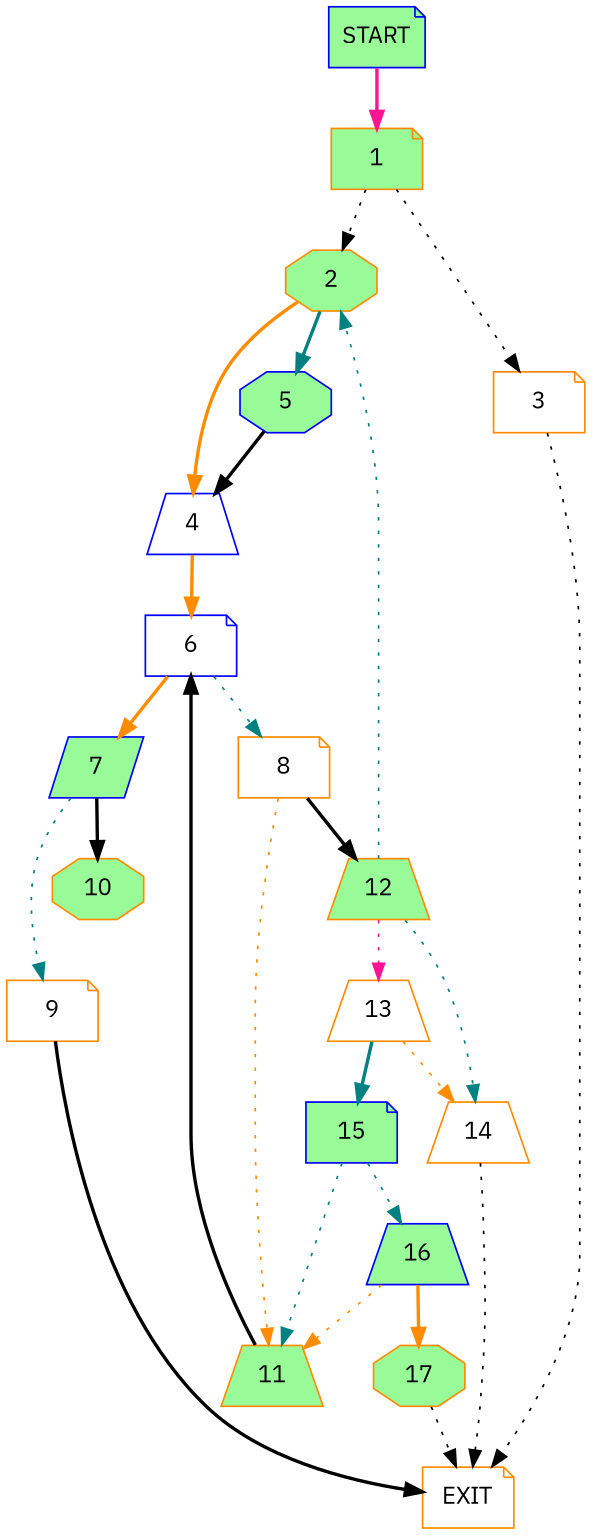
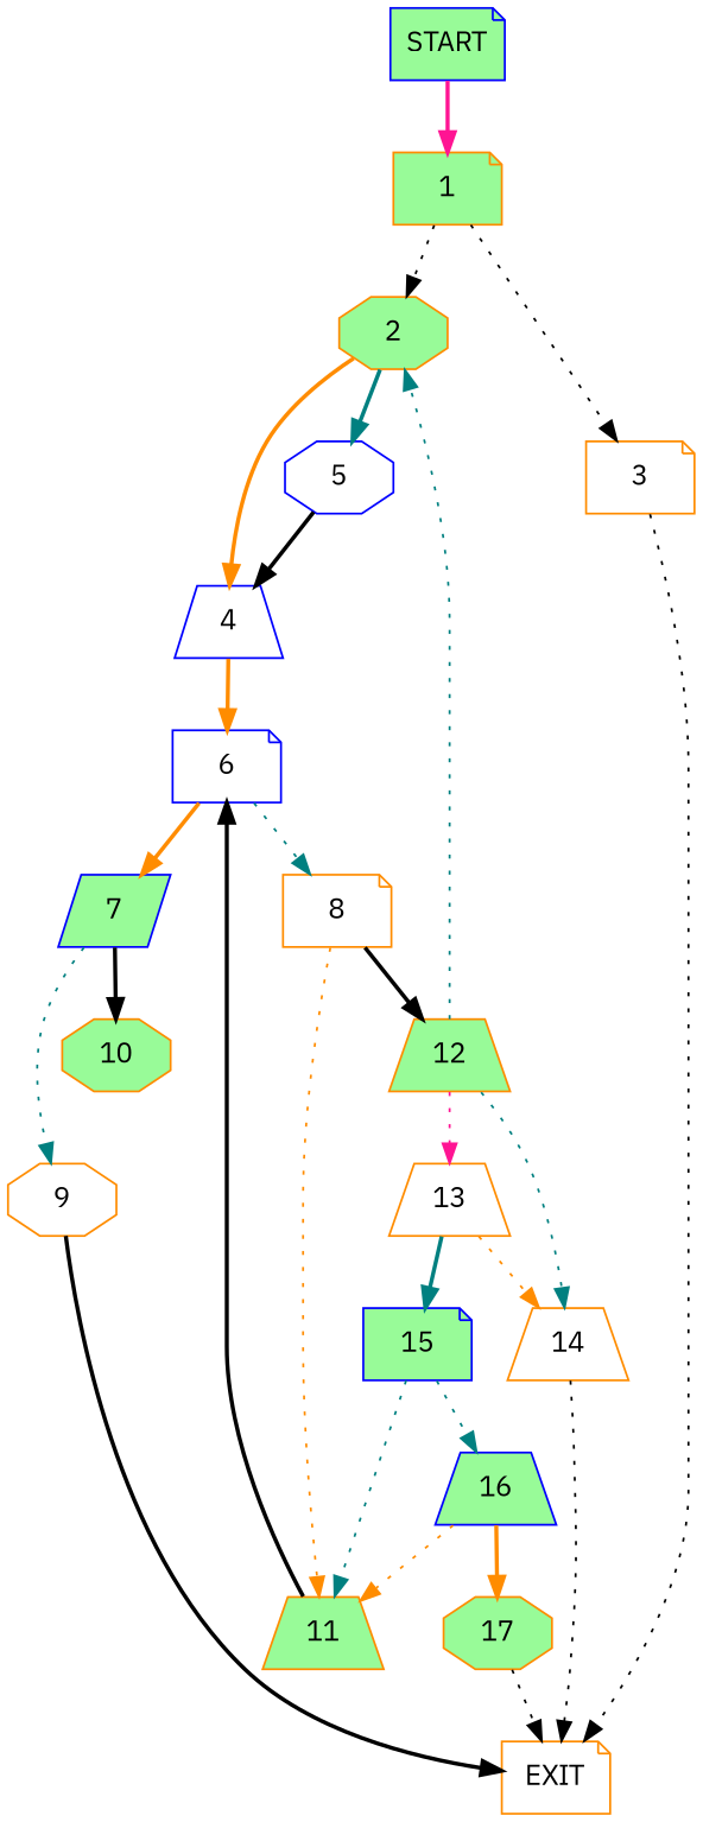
  digraph {
    fontname="IBM Plex Sans"
    node [color=darkorange fillcolor=palegreen fontname="IBM Plex Sans" shape=note style=filled]
    edge [color=black fontname="IBM Plex Sans" style=dotted]
    n1 [color=blue label=START]
    1
    2 [shape=octagon]
    3 [fillcolor=white]
    n5 [fillcolor=white label=EXIT]
    4 [color=blue fillcolor=white shape=trapezium]
-   5 [color=blue shape=octagon]
+   5 [color=blue fillcolor=white shape=octagon]
    6 [color=blue fillcolor=white]
    7 [color=blue shape=parallelogram]
    8 [fillcolor=white]
-   9 [fillcolor=white]
+   9 [fillcolor=white shape=octagon]
    10 [shape=octagon]
    11 [shape=trapezium]
    12 [shape=trapezium]
    13 [fillcolor=white shape=trapezium]
    14 [fillcolor=white shape=trapezium]
    15 [color=blue]
    16 [color=blue shape=trapezium]
    17 [shape=octagon]
    n1 -> 1 [color=deeppink style=bold]
    1 -> 2
    1 -> 3
    2 -> 4 [color=darkorange style=bold]
    2 -> 5 [color=teal style=bold]
    3 -> n5
    4 -> 6 [color=darkorange style=bold]
    5 -> 4 [style=bold]
    6 -> 7 [color=darkorange style=bold]
    6 -> 8 [color=teal]
    7 -> 9 [color=teal]
    7 -> 10 [style=bold]
    8 -> 11 [color=darkorange]
    8 -> 12 [style=bold]
    9 -> n5 [style=bold]
    11 -> 6 [style=bold]
    12 -> 2 [color=teal]
    12 -> 13 [color=deeppink]
    12 -> 14 [color=teal]
    13 -> 14 [color=darkorange]
    13 -> 15 [color=teal style=bold]
    14 -> n5
    15 -> 11 [color=teal]
    15 -> 16 [color=teal]
    16 -> 11 [color=darkorange]
    16 -> 17 [color=darkorange style=bold]
    17 -> n5
  }
